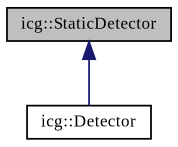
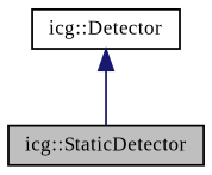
  digraph {
    fontname="Liberation Serif"
    node [color=black fontname="Liberation Serif" fontsize=10 shape=record style=filled]
    n1 [fillcolor=grey75 fontcolor=black height=0.2 label="icg::StaticDetector" width=0.4]
    n2 [fillcolor=white height=0.2 label="icg::Detector" width=0.4]
-   n1 -> n2 [color=midnightblue dir=back fontname="Liberation Serif" fontsize=10 labelfontname=Helvetica labelfontsize=10 style=solid]
+   n2 -> n1 [color=midnightblue dir=back fontname="Liberation Serif" fontsize=10 labelfontname=Helvetica labelfontsize=10 style=solid]
  }
